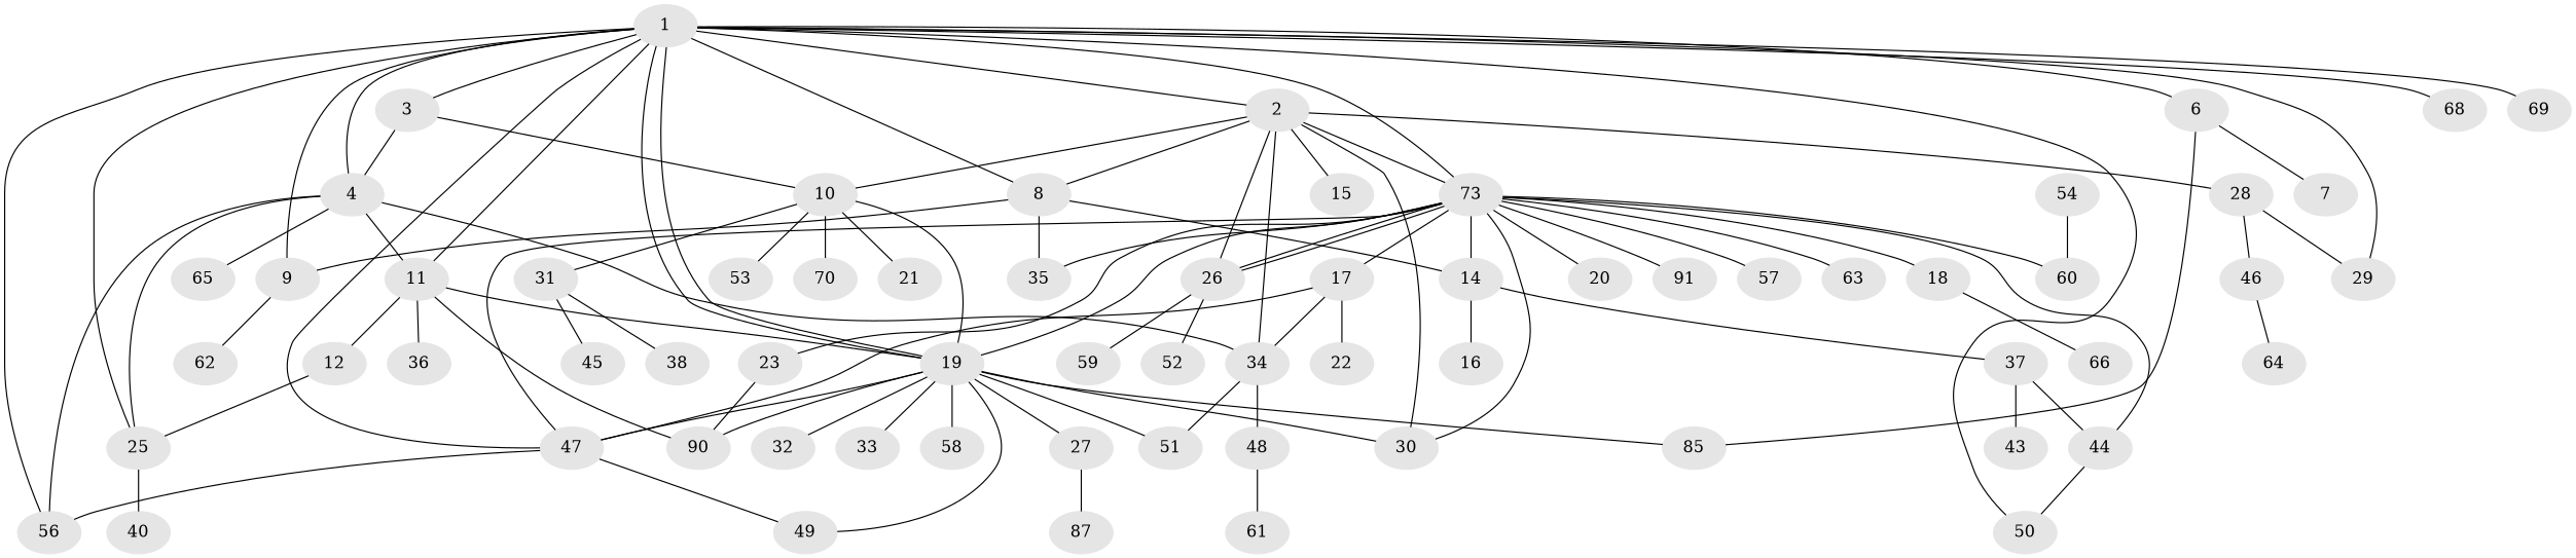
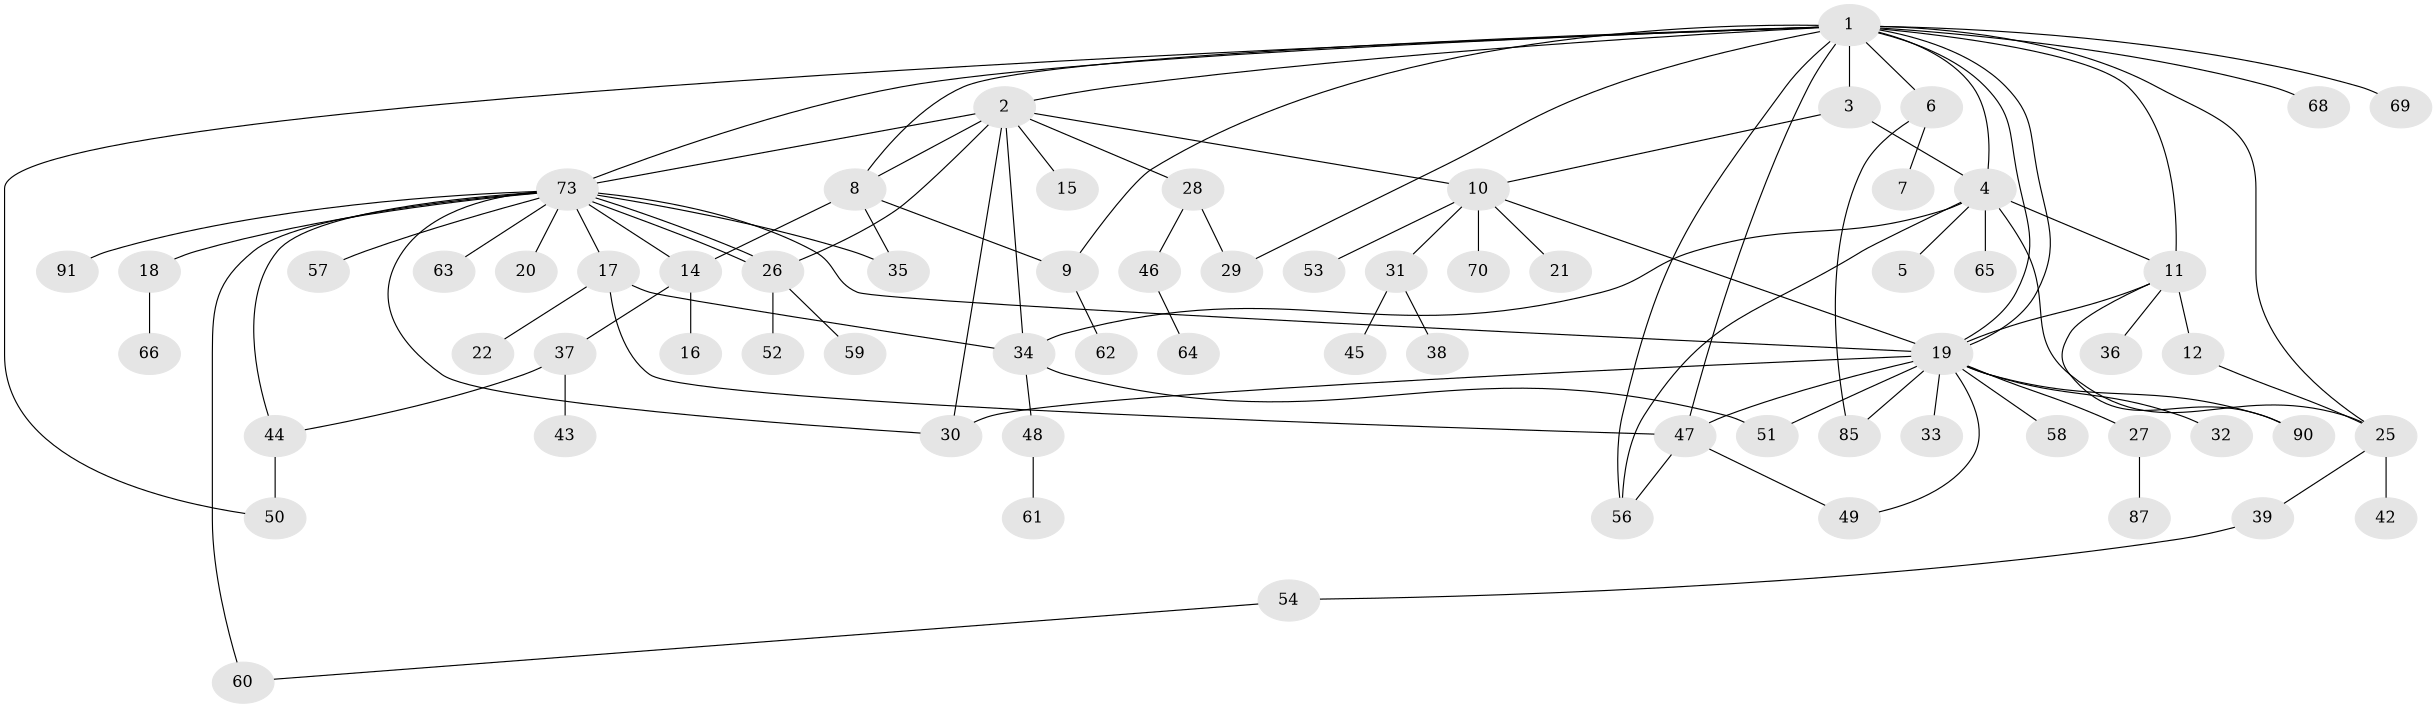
  graph {
    node [color=gray90 style=filled]
    1
    2
    3
    4
    6
    8
    9
    11
    n9 [label=73]
    19
    25
    29
    47
    50
    56
    68
    69
    10
    15
    26
    28
    30
    34
+   5
    65
    7
    n27 [label=85]
    14
    35
    62
    12
    36
    n33 [label=90]
    17
    18
    20
-   23
    n38 [label=91]
    44
    57
    60
    63
    27
    32
    33
    49
    51
    58
-   42 [label=40]
+   39
+   42
    21
    31
    53
    70
    52
    59
    46
    48
    16
    37
    38
    45
    22
    66
    43
    n66 [label=87]
    54
    64
    61
    1 -- 2
    1 -- 3
    1 -- 4
    1 -- 6
    1 -- 8
    1 -- 9
    1 -- 11
    1 -- n9
    1 -- 19
    1 -- 19
    1 -- 25
    1 -- 29
    1 -- 47
    1 -- 50
    1 -- 56
    1 -- 68
    1 -- 69
    2 -- 8
    2 -- n9
    2 -- 10
    2 -- 15
    2 -- 26
    2 -- 28
    2 -- 30
    2 -- 34
    3 -- 4
    3 -- 10
    4 -- 11
    4 -- 25
    4 -- 56
    4 -- 34
+   4 -- 5
    4 -- 65
    6 -- 7
    6 -- n27
    8 -- 9
    8 -- 14
    8 -- 35
    9 -- 62
    11 -- 19
    11 -- 12
    11 -- 36
    11 -- n33
    n9 -- 19
-   n9 -- 47
    n9 -- 26
    n9 -- 26
    n9 -- 30
    n9 -- 14
    n9 -- 35
    n9 -- 17
    n9 -- 18
    n9 -- 20
-   n9 -- 23
    n9 -- n38
    n9 -- 44
    n9 -- 57
    n9 -- 60
    n9 -- 63
    19 -- 47
    19 -- 30
    19 -- n27
    19 -- n33
    19 -- 27
    19 -- 32
    19 -- 33
    19 -- 49
    19 -- 51
    19 -- 58
+   25 -- 39
    25 -- 42
    47 -- 56
    47 -- 49
    10 -- 19
    10 -- 21
    10 -- 31
    10 -- 53
    10 -- 70
    26 -- 52
    26 -- 59
    28 -- 29
    28 -- 46
    34 -- 51
    34 -- 48
    14 -- 16
    14 -- 37
    12 -- 25
    17 -- 47
    17 -- 34
    17 -- 22
    18 -- 66
-   23 -- n33
    44 -- 50
    27 -- n66
+   39 -- 54
    31 -- 38
    31 -- 45
    46 -- 64
    48 -- 61
    37 -- 44
    37 -- 43
    54 -- 60
  }
